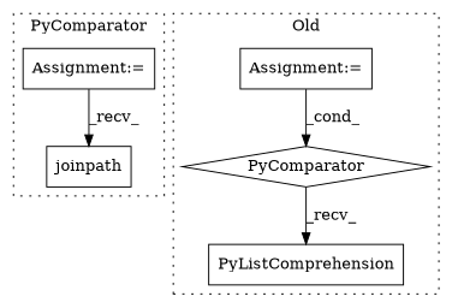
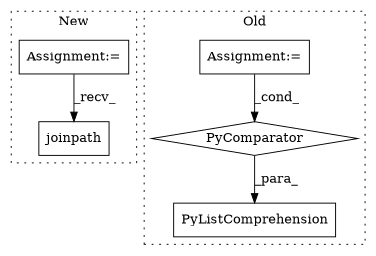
  digraph {
    node [a=7 l=21 s=1038 shape=box]
    n1 [a=32 l="9,1" label=joinpath s="973,994"]
    n2 [l=1 label="Assignment:=" s=916]
    n3 [a=113 label=PyComparator shape=diamond]
    n4 [a=109 l=115 label=PyListComprehension s=952]
    n5 [label="Assignment:="]
    subgraph cluster_1 {
-     label=PyComparator
+     label=New
      style=dotted
      n1
      n2
    }
    subgraph cluster_2 {
      label=Old
      style=dotted
      n3
      n4
      n5
    }
    n2 -> n1 [label=_recv_]
-   n3 -> n4 [label=_recv_]
+   n3 -> n4 [label=_para_]
    n5 -> n3 [label=_cond_]
  }
